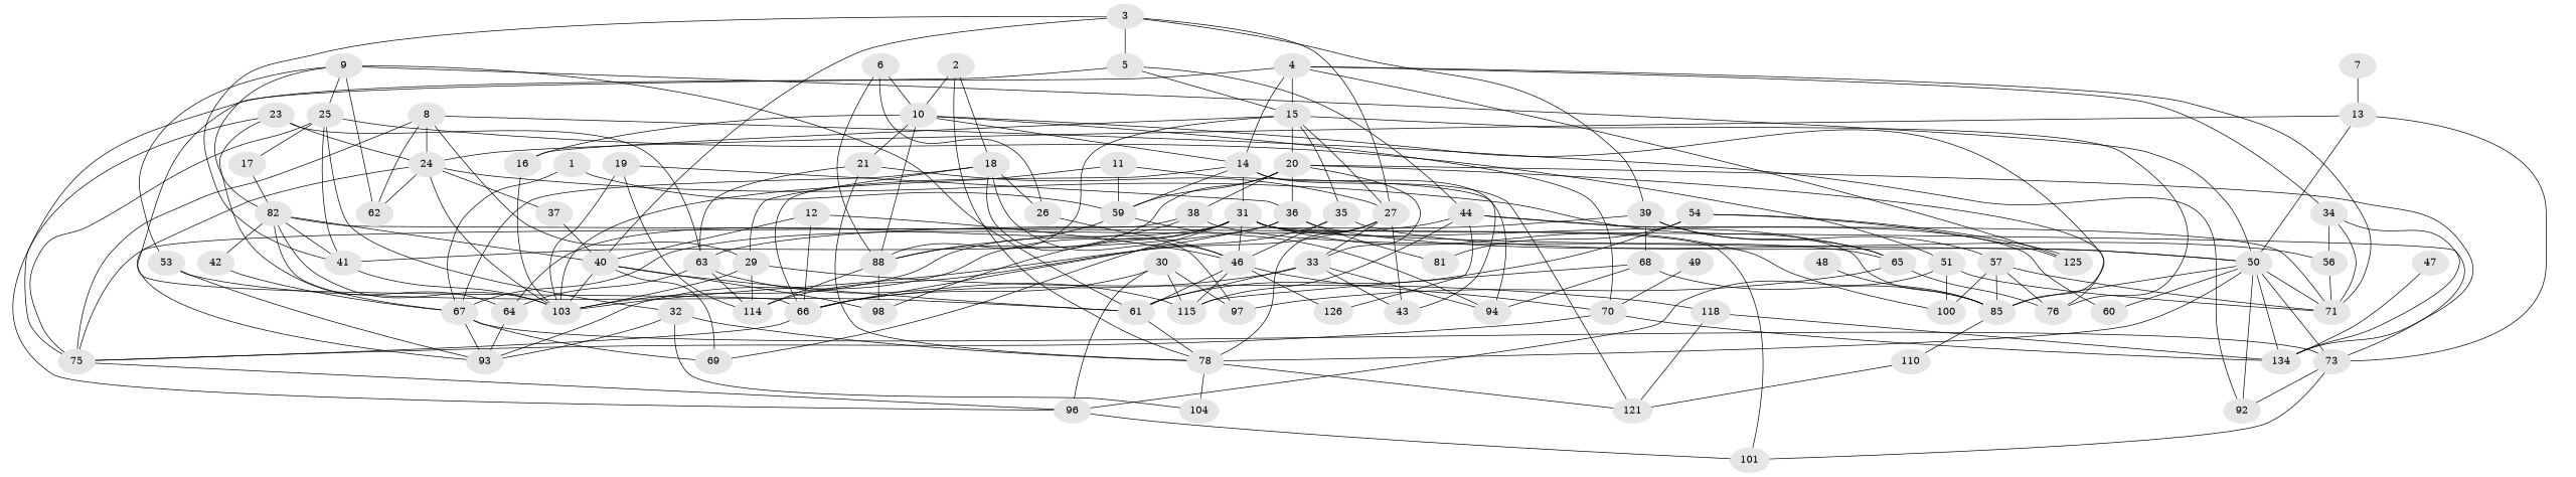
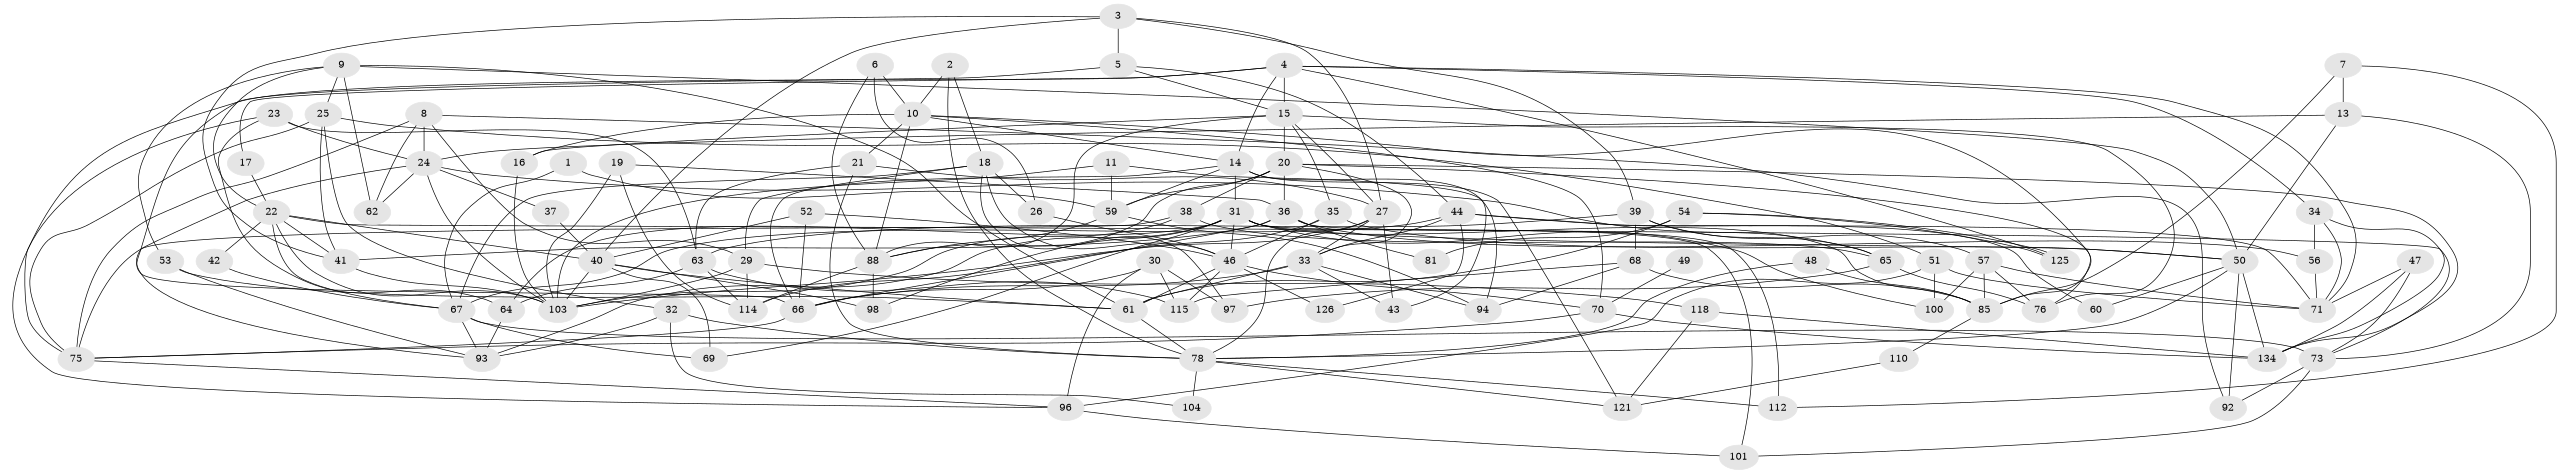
  graph {
    node [color=gray90 style=filled]
    59 [super="+123"]
    88 [super="+91"]
    94
    1
    67 [super="+131"]
    73 [super="+127"]
    93 [super="+117"]
    69
    10 [super="+133"]
    14 [super="+119"]
    85 [super="+135"]
    16
    21 [super="+129"]
    70 [super="+105"]
    2
    18
    78 [super="+122"]
    26 [super="+113"]
    29 [super="+77"]
    46 [super="+111"]
    97
+   112
    121
    104
    5 [super="+74"]
    15 [super="+45"]
    44
    66 [super="+99"]
    3
    27 [super="+56"]
    39 [super="+108"]
    40 [super="+102"]
    41 [super="+95"]
    103 [super="+130"]
    43
    33 [super="+86"]
    63 [super="+128"]
    65 [super="+109"]
    57
    68 [super="+79"]
    61 [super="+72"]
    98
    4 [super="+89"]
    17
    34
    71 [super="+90"]
    75 [super="+87"]
    125
    31 [super="+106"]
    20 [super="+80"]
    35 [super="+83"]
    76
-   22 [super="+132" label=82]
+   22 [super="+132"]
    134
    n55 [label=56]
    96 [super="+120"]
    115
    60
    126
    6
    114
    7
    13
    24 [super="+52"]
    50 [super="+116"]
    110
    62
    37
    8
    92
    118
    9 [super="+28"]
    25 [super="+82"]
    53
    42
    32
    51
    11
-   12
+   12 [label=52]
    101
    64 [super="+136"]
    100 [super="+107"]
    36 [super="+58"]
    38
    19 [super="+84"]
    81
    23
    30 [super="+124"]
    47
    48
    49
    54
    59 -- 88 [weight=2]
    59 -- 94
    88 -- 98
    88 -- 114
    1 -- 59
    1 -- 67
    67 -- 73
    67 -- 93
    67 -- 69
    73 -- 92
    73 -- 101
    10 -- 88
    10 -- 14
    10 -- 85
    10 -- 16
    10 -- 21
    10 -- 70
    14 -- 59
    14 -- 121
    14 -- 66
    14 -- 43
    14 -- 31
    85 -- 110
    16 -- 103
    21 -- 78
    21 -- 27
    21 -- 63
    70 -- 75
    70 -- 134
    2 -- 10
    2 -- 18
    2 -- 78
    18 -- 67
    18 -- 26
    18 -- 29
    18 -- 46
    18 -- 97
+   78 -- 112
    78 -- 121
    78 -- 104
    26 -- 46
    29 -- 103
    29 -- 114
    29 -- 118
    46 -- 70
    46 -- 61
    46 -- 115
    46 -- 126
    5 -- 15
    5 -- 44
    5 -- 66 [weight=2]
    15 -- 88
    15 -- 16
    15 -- 27
    15 -- 20
    15 -- 35
    15 -- 76
    44 -- 67
    44 -- 71
-   44 -- 115
+   44 -- 33
    44 -- 60
    44 -- 126
    66 -- 75
    3 -- 5
    3 -- 27
    3 -- 39
    3 -- 40
    3 -- 41
    27 -- 78
    27 -- 103
    27 -- 43
    27 -- 33
    39 -- 63
    39 -- 65
    39 -- 57
    39 -- 68
    40 -- 69
    40 -- 103
    40 -- 61 [weight=2]
    40 -- 98
    41 -- 103
    33 -- 94
    33 -- 66
    33 -- 43
    33 -- 61 [weight=2]
    63 -- 115
    63 -- 114
    63 -- 64
    65 -- 97
    65 -- 76
    57 -- 85
    57 -- 71
    57 -- 76
    57 -- 100 [weight=2]
    68 -- 94
    68 -- 85
    68 -- 115
    61 -- 78
    4 -- 14
    4 -- 15
-   25 -- 17
+   4 -- 17
    4 -- 34
    4 -- 71
    4 -- 75
    4 -- 125
    17 -- 22
    34 -- 71
    34 -- 134
    34 -- n55
    75 -- 96
    31 -- 93
    31 -- 69
    31 -- 85
    31 -- 46
    31 -- 98
    31 -- 50
    31 -- 101
    31 -- 64
    31 -- 100
    20 -- 59
    20 -- 88
    20 -- 33
    20 -- 76
    20 -- 134
    20 -- 36
    20 -- 38
    35 -- 46
    35 -- 114
    35 -- 50
    22 -- 67
    22 -- 73
    22 -- 40
    22 -- 41
    22 -- 103
    22 -- 42
    n55 -- 71
    96 -- 101
    6 -- 88
    6 -- 10
    6 -- 26
-   50 -- 85
+   7 -- 85
+   7 -- 112
    7 -- 13
    13 -- 73
    13 -- 24
    13 -- 50
    24 -- 93
    24 -- 103
    24 -- 65
    24 -- 62
    24 -- 37
    50 -- 78
-   50 -- 71
+   47 -- 71
    50 -- 134
    50 -- 60
    50 -- 92
    110 -- 121
    37 -- 40
    8 -- 29
    8 -- 75
    8 -- 24
    8 -- 62
    8 -- 92
    118 -- 121
    118 -- 134
    9 -- 61
    9 -- 22
    9 -- 50
    9 -- 62
    9 -- 25
    9 -- 53
    25 -- 41
    25 -- 75
    25 -- 32
    25 -- 51 [weight=2]
    53 -- 93
    53 -- 61
    42 -- 67
    32 -- 93
    32 -- 78
    32 -- 104
    51 -- 71
    51 -- 96
    51 -- 100
    11 -- 59
    11 -- 94
    11 -- 103
    12 -- 46
    12 -- 66
    12 -- 40
    64 -- 93
+   36 -- 112
    36 -- 66
    36 -- 41
    36 -- n55
    36 -- 81
    38 -- 103
    38 -- 65
    38 -- 75
    19 -- 103
    19 -- 114
    19 -- 36
    23 -- 63
    23 -- 96
    23 -- 24
    23 -- 64
    30 -- 97
    30 -- 66
    30 -- 96
    30 -- 115
-   50 -- 73
+   47 -- 73
    47 -- 134
    48 -- 85
+   48 -- 78
    49 -- 70 [weight=2]
    54 -- 61
    54 -- 125
    54 -- 125
    54 -- 81
  }
